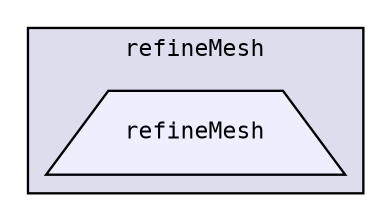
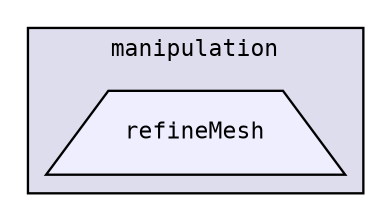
  digraph {
    compound=true
    fontname="DejaVu Sans Mono"
    n1 [fillcolor="#eeeeff" fontname="DejaVu Sans Mono" fontsize=10 label=refineMesh pencolor=black shape=trapezium style=filled]
    subgraph cluster_1 {
      bgcolor="#ddddee"
      fontsize=10
-     label=refineMesh
+     label=manipulation
      pencolor=black
      n1
    }
  }
